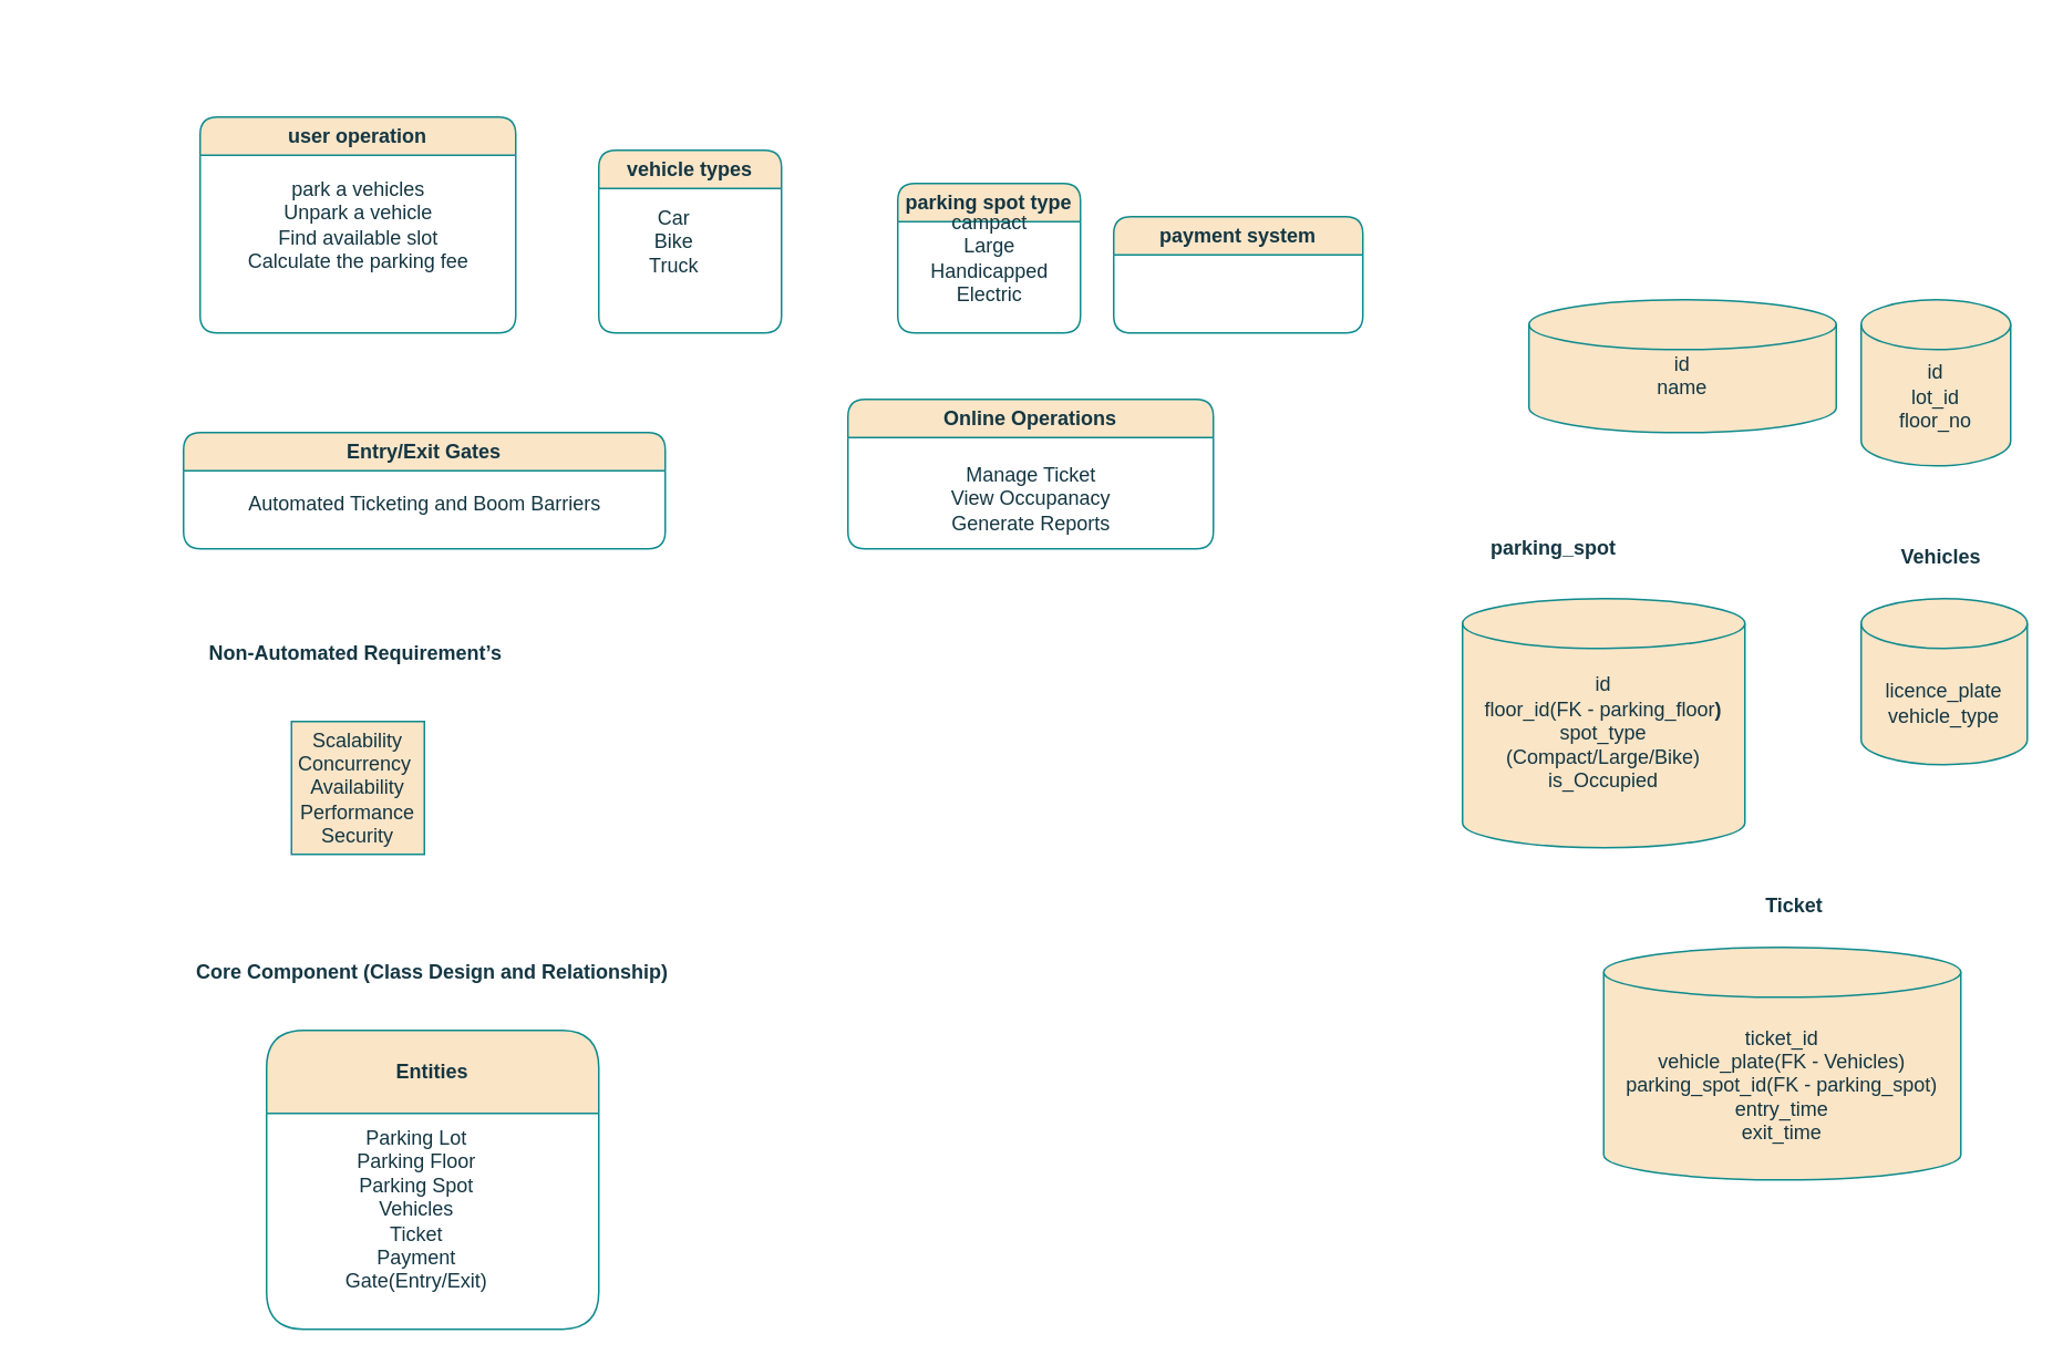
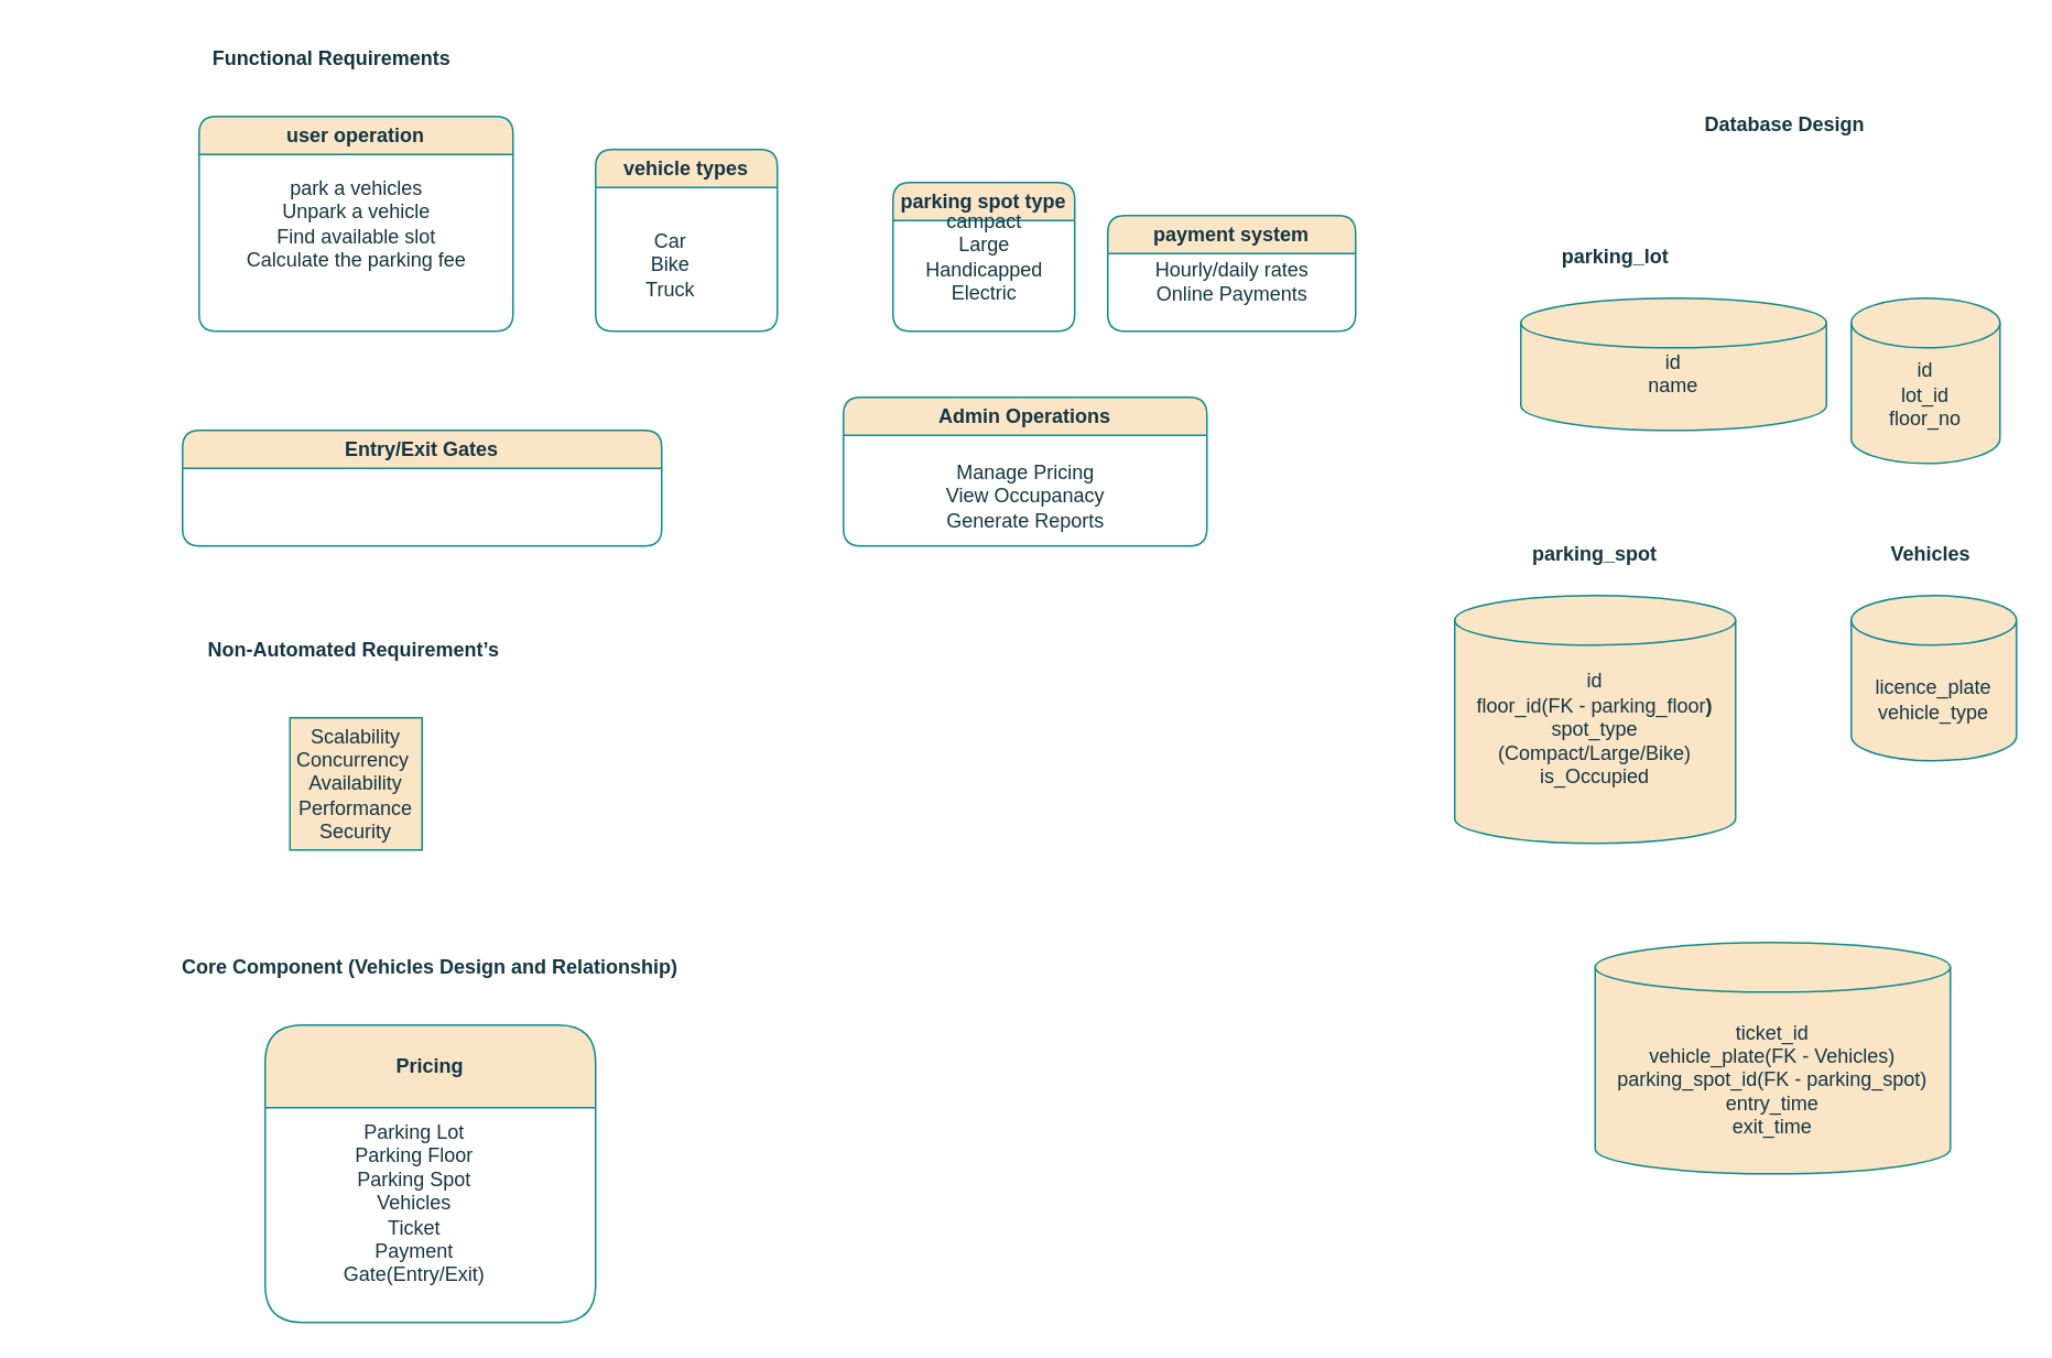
  <mxCell id="0" />
  <mxCell id="1" parent="0" />
  <mxCell id="2" value="user operation" style="swimlane;whiteSpace=wrap;html=1;labelBackgroundColor=none;fillColor=#FAE5C7;strokeColor=#0F8B8D;fontColor=#143642;rounded=1;" vertex="1" parent="1"><mxGeometry x="120" y="70" width="190" height="130" as="geometry" /></mxCell>
  <mxCell id="3" value="park a vehicles&lt;div&gt;Unpark a vehicle&lt;/div&gt;&lt;div&gt;Find available slot&lt;/div&gt;&lt;div&gt;Calculate the parking fee&lt;/div&gt;" style="text;html=1;align=center;verticalAlign=middle;resizable=0;points=[];autosize=1;strokeColor=none;fillColor=none;labelBackgroundColor=none;fontColor=#143642;rounded=1;" vertex="1" parent="2"><mxGeometry x="15" y="30" width="160" height="70" as="geometry" /></mxCell>
+ <mxCell id="4" value="Functional Requirements" style="text;html=1;align=center;verticalAlign=middle;resizable=0;points=[];autosize=1;strokeColor=none;fillColor=none;fontColor=#143642;fontStyle=1" vertex="1" parent="1"><mxGeometry x="120" width="160" height="30" as="geometry" y="20" /></mxCell>
  <mxCell id="5" value="vehicle types" style="swimlane;whiteSpace=wrap;html=1;labelBackgroundColor=none;fillColor=#FAE5C7;strokeColor=#0F8B8D;fontColor=#143642;rounded=1;" vertex="1" parent="1"><mxGeometry x="360" y="90" width="110" height="110" as="geometry" /></mxCell>
- <mxCell id="6" value="Car&lt;div&gt;Bike&lt;/div&gt;&lt;div&gt;Truck&lt;/div&gt;" style="text;html=1;align=center;verticalAlign=middle;resizable=0;points=[];autosize=1;strokeColor=none;fillColor=none;labelBackgroundColor=none;fontColor=#143642;rounded=1;" vertex="1" parent="5"><mxGeometry x="20" y="25" width="50" height="60" as="geometry" /></mxCell>
+ <mxCell id="6" value="Car&lt;div&gt;Bike&lt;/div&gt;&lt;div&gt;Truck&lt;/div&gt;" style="text;html=1;align=center;verticalAlign=middle;resizable=0;points=[];autosize=1;strokeColor=none;fillColor=none;labelBackgroundColor=none;fontColor=#143642;rounded=1;" vertex="1" parent="5"><mxGeometry x="20" y="40" width="50" height="60" as="geometry" /></mxCell>
  <mxCell id="7" value="parking spot type" style="swimlane;whiteSpace=wrap;html=1;labelBackgroundColor=none;fillColor=#FAE5C7;strokeColor=#0F8B8D;fontColor=#143642;rounded=1;" vertex="1" parent="1"><mxGeometry x="540" y="110" width="110" height="90" as="geometry" /></mxCell>
  <mxCell id="8" value="campact&lt;div&gt;Large&lt;/div&gt;&lt;div&gt;Handicapped&lt;/div&gt;&lt;div&gt;Electric&lt;/div&gt;" style="text;html=1;align=center;verticalAlign=middle;resizable=0;points=[];autosize=1;strokeColor=none;fillColor=none;labelBackgroundColor=none;fontColor=#143642;rounded=1;" vertex="1" parent="7"><mxGeometry x="10" y="10" width="90" height="70" as="geometry" /></mxCell>
  <mxCell id="9" value="payment system" style="swimlane;whiteSpace=wrap;html=1;labelBackgroundColor=none;fillColor=#FAE5C7;strokeColor=#0F8B8D;fontColor=#143642;rounded=1;" vertex="1" parent="1"><mxGeometry x="670" y="130" width="150" height="70" as="geometry" /></mxCell>
+ <mxCell id="10" value="Hourly/daily rates&lt;div&gt;Online Payments&lt;/div&gt;" style="text;html=1;align=center;verticalAlign=middle;resizable=0;points=[];autosize=1;strokeColor=none;fillColor=none;labelBackgroundColor=none;fontColor=#143642;rounded=1;" vertex="1" parent="9"><mxGeometry x="15" y="20" width="120" height="40" as="geometry" /></mxCell>
  <mxCell id="11" value="Entry/Exit Gates" style="swimlane;whiteSpace=wrap;html=1;labelBackgroundColor=none;fillColor=#FAE5C7;strokeColor=#0F8B8D;fontColor=#143642;rounded=1;" vertex="1" parent="1"><mxGeometry x="110" y="260" width="290" height="70" as="geometry" /></mxCell>
- <mxCell id="12" value="Automated Ticketing and Boom Barriers" style="text;html=1;align=center;verticalAlign=middle;resizable=0;points=[];autosize=1;strokeColor=none;fillColor=none;labelBackgroundColor=none;fontColor=#143642;rounded=1;" vertex="1" parent="11"><mxGeometry x="25" y="28" width="240" height="30" as="geometry" /></mxCell>
- <mxCell id="13" value="Online Operations" style="swimlane;whiteSpace=wrap;html=1;labelBackgroundColor=none;fillColor=#FAE5C7;strokeColor=#0F8B8D;fontColor=#143642;rounded=1;" vertex="1" parent="1"><mxGeometry x="510" y="240" width="220" height="90" as="geometry" /></mxCell>
- <mxCell id="14" value="Manage Ticket&lt;div&gt;View Occupanacy&lt;/div&gt;&lt;div&gt;Generate Reports&lt;/div&gt;" style="text;html=1;align=center;verticalAlign=middle;resizable=0;points=[];autosize=1;strokeColor=none;fillColor=none;labelBackgroundColor=none;fontColor=#143642;rounded=1;" vertex="1" parent="13"><mxGeometry x="50" y="30" width="120" height="60" as="geometry" /></mxCell>
+ <mxCell id="13" value="Admin Operations" style="swimlane;whiteSpace=wrap;html=1;labelBackgroundColor=none;fillColor=#FAE5C7;strokeColor=#0F8B8D;fontColor=#143642;rounded=1;" vertex="1" parent="1"><mxGeometry x="510" y="240" width="220" height="90" as="geometry" /></mxCell>
+ <mxCell id="14" value="Manage Pricing&lt;div&gt;View Occupanacy&lt;/div&gt;&lt;div&gt;Generate Reports&lt;/div&gt;" style="text;html=1;align=center;verticalAlign=middle;resizable=0;points=[];autosize=1;strokeColor=none;fillColor=none;labelBackgroundColor=none;fontColor=#143642;rounded=1;" vertex="1" parent="13"><mxGeometry x="50" y="30" width="120" height="60" as="geometry" /></mxCell>
  <mxCell id="15" value="Non-Automated Requirement’s&amp;nbsp;" style="text;html=1;align=center;verticalAlign=middle;resizable=0;points=[];autosize=1;strokeColor=none;fillColor=none;fontColor=#143642;fontStyle=1" vertex="1" parent="1"><mxGeometry x="120" y="378" width="190" height="30" as="geometry" /></mxCell>
  <mxCell id="16" value="Scalability&lt;div&gt;Concurrency&amp;nbsp;&lt;/div&gt;&lt;div&gt;Availability&lt;/div&gt;&lt;div&gt;Performance&lt;/div&gt;&lt;div&gt;Security&lt;/div&gt;" style="whiteSpace=wrap;html=1;aspect=fixed;strokeColor=#0F8B8D;fontColor=#143642;fillColor=#FAE5C7;" vertex="1" parent="1"><mxGeometry x="175" y="434" width="80" height="80" as="geometry" /></mxCell>
- <mxCell id="17" value="Entities" style="swimlane;whiteSpace=wrap;html=1;strokeColor=#0F8B8D;fontColor=#143642;fillColor=#FAE5C7;startSize=50;rounded=1;" vertex="1" parent="1"><mxGeometry x="160" y="620" width="200" height="180" as="geometry" /></mxCell>
+ <mxCell id="17" value="Pricing" style="swimlane;whiteSpace=wrap;html=1;strokeColor=#0F8B8D;fontColor=#143642;fillColor=#FAE5C7;startSize=50;rounded=1;" vertex="1" parent="1"><mxGeometry x="160" y="620" width="200" height="180" as="geometry" /></mxCell>
  <mxCell id="18" value="Parking Lot&lt;div&gt;Parking Floor&lt;/div&gt;&lt;div&gt;Parking Spot&lt;/div&gt;&lt;div&gt;Vehicles&lt;/div&gt;&lt;div&gt;Ticket&lt;/div&gt;&lt;div&gt;Payment&lt;/div&gt;&lt;div&gt;Gate(Entry/Exit)&lt;/div&gt;&lt;div&gt;&lt;br&gt;&lt;/div&gt;" style="text;html=1;align=center;verticalAlign=middle;resizable=0;points=[];autosize=1;strokeColor=none;fillColor=none;fontColor=#143642;" vertex="1" parent="17"><mxGeometry x="35" y="50" width="110" height="130" as="geometry" /></mxCell>
  <mxCell id="19" value="&lt;span style=&quot;color: rgba(0, 0, 0, 0); font-family: monospace; font-size: 0px; text-align: start;&quot;&gt;%3CmxGraphModel%3E%3Croot%3E%3CmxCell%20id%3D%220%22%2F%3E%3CmxCell%20id%3D%221%22%20parent%3D%220%22%2F%3E%3CmxCell%20id%3D%222%22%20value%3D%22%26lt%3Bspan%20style%3D%26quot%3Btext-wrap-mode%3A%20wrap%3B%26quot%3B%26gt%3BCore%20Component%20(Class%20Design%20and%20Relationship)%26lt%3B%2Fspan%26gt%3B%22%20style%3D%22text%3Bhtml%3D1%3Balign%3Dcenter%3BverticalAlign%3Dmiddle%3Bresizable%3D0%3Bpoints%3D%5B%5D%3Bautosize%3D1%3BstrokeColor%3Dnone%3BfillColor%3Dnone%3BfontColor%3D%23143642%3BfontStyle%3D1%22%20vertex%3D%221%22%20parent%3D%221%22%3E%3CmxGeometry%20x%3D%22250%22%20y%3D%22550%22%20width%3D%22290%22%20height%3D%2230%22%20as%3D%22geometry%22%2F%3E%3C%2FmxCell%3E%3C%2Froot%3E%3C%2FmxGraphModel%3E&lt;/span&gt;" style="text;html=1;align=center;verticalAlign=middle;resizable=0;points=[];autosize=1;strokeColor=none;fillColor=none;fontColor=#143642;" vertex="1" parent="1"><mxGeometry x="120" y="578" width="20" height="30" as="geometry" /></mxCell>
- <mxCell id="20" value="&lt;b&gt;Core Component (Class Design and Relationship)&lt;/b&gt;" style="text;html=1;align=center;verticalAlign=middle;whiteSpace=wrap;rounded=0;fontColor=#143642;" vertex="1" parent="1"><mxGeometry x="20" y="570" width="480" height="30" as="geometry" /></mxCell>
+ <mxCell id="20" value="&lt;b&gt;Core Component (Vehicles Design and Relationship)&lt;/b&gt;" style="text;html=1;align=center;verticalAlign=middle;whiteSpace=wrap;rounded=0;fontColor=#143642;" vertex="1" parent="1"><mxGeometry x="20" y="570" width="480" height="30" as="geometry" /></mxCell>
+ <mxCell id="21" value="&lt;b&gt;Database Design&lt;/b&gt;" style="text;html=1;align=center;verticalAlign=middle;whiteSpace=wrap;rounded=0;fontColor=#143642;" vertex="1" parent="1"><mxGeometry x="980" y="60" width="200" height="30" as="geometry" /></mxCell>
  <mxCell id="22" value="id&lt;div&gt;name&lt;/div&gt;&lt;div&gt;&lt;br&gt;&lt;/div&gt;" style="shape=cylinder3;whiteSpace=wrap;html=1;boundedLbl=1;backgroundOutline=1;size=15;strokeColor=#0F8B8D;fontColor=#143642;fillColor=#FAE5C7;" vertex="1" parent="1"><mxGeometry x="920" y="180" width="185" height="80" as="geometry" /></mxCell>
+ <mxCell id="23" value="&lt;b&gt;parking_lot&lt;/b&gt;" style="text;html=1;align=center;verticalAlign=middle;whiteSpace=wrap;rounded=0;fontColor=#143642;" vertex="1" parent="1"><mxGeometry x="925" y="140" width="105" height="30" as="geometry" /></mxCell>
  <mxCell id="24" value="&lt;div&gt;&lt;br&gt;&lt;/div&gt;&lt;div&gt;&lt;br&gt;&lt;/div&gt;id&lt;div&gt;lot_id&lt;/div&gt;&lt;div&gt;floor_no&lt;/div&gt;&lt;p&gt;&lt;br&gt;&lt;/p&gt;" style="shape=cylinder3;whiteSpace=wrap;html=1;boundedLbl=1;backgroundOutline=1;size=15;strokeColor=#0F8B8D;fontColor=#143642;fillColor=#FAE5C7;" vertex="1" parent="1"><mxGeometry x="1120" y="180" width="90" height="100" as="geometry" /></mxCell>
- <mxCell id="25" value="&lt;b&gt;parking_spot&lt;/b&gt;" style="text;html=1;align=center;verticalAlign=middle;whiteSpace=wrap;rounded=0;fontColor=#143642;" vertex="1" parent="1"><mxGeometry x="905" y="315" width="60" height="30" as="geometry" /></mxCell>
+ <mxCell id="25" value="&lt;b&gt;parking_spot&lt;/b&gt;" style="text;html=1;align=center;verticalAlign=middle;whiteSpace=wrap;rounded=0;fontColor=#143642;" vertex="1" parent="1"><mxGeometry x="935" y="320" width="60" height="30" as="geometry" /></mxCell>
  <mxCell id="26" value="id&lt;div&gt;floor_id(FK -&amp;nbsp;parking_floor&lt;b&gt;)&lt;/b&gt;&lt;br&gt;&lt;div&gt;spot_type&lt;/div&gt;&lt;div&gt;(Compact/Large/Bike)&lt;/div&gt;&lt;div&gt;is_Occupied&lt;/div&gt;&lt;div&gt;&lt;br&gt;&lt;/div&gt;&lt;/div&gt;" style="shape=cylinder3;whiteSpace=wrap;html=1;boundedLbl=1;backgroundOutline=1;size=15;strokeColor=#0F8B8D;fontColor=#143642;fillColor=#FAE5C7;" vertex="1" parent="1"><mxGeometry x="880" y="360" width="170" height="150" as="geometry" /></mxCell>
  <mxCell id="27" value="&lt;b&gt;Vehicles&lt;/b&gt;&amp;nbsp;" style="text;html=1;align=center;verticalAlign=middle;whiteSpace=wrap;rounded=0;fontColor=#143642;" vertex="1" parent="1"><mxGeometry x="1140" y="320" width="60" height="30" as="geometry" /></mxCell>
  <mxCell id="28" value="licence_plate&lt;div&gt;vehicle_type&lt;/div&gt;" style="shape=cylinder3;whiteSpace=wrap;html=1;boundedLbl=1;backgroundOutline=1;size=15;strokeColor=#0F8B8D;fontColor=#143642;fillColor=#FAE5C7;" vertex="1" parent="1"><mxGeometry x="1120" y="360" width="100" height="100" as="geometry" /></mxCell>
- <mxCell id="29" value="&lt;b&gt;Ticket&lt;/b&gt;" style="text;html=1;align=center;verticalAlign=middle;whiteSpace=wrap;rounded=0;fontColor=#143642;" vertex="1" parent="1"><mxGeometry x="1050" y="530" width="60" height="30" as="geometry" /></mxCell>
  <mxCell id="30" value="ticket_id&lt;div&gt;vehicle_plate(FK - Vehicles)&lt;/div&gt;&lt;div&gt;parking_spot_id(FK - parking_spot)&lt;/div&gt;&lt;div&gt;entry_time&lt;/div&gt;&lt;div&gt;exit_time&lt;/div&gt;" style="shape=cylinder3;whiteSpace=wrap;html=1;boundedLbl=1;backgroundOutline=1;size=15;strokeColor=#0F8B8D;fontColor=#143642;fillColor=#FAE5C7;" vertex="1" parent="1"><mxGeometry x="965" y="570" width="215" height="140" as="geometry" /></mxCell>
